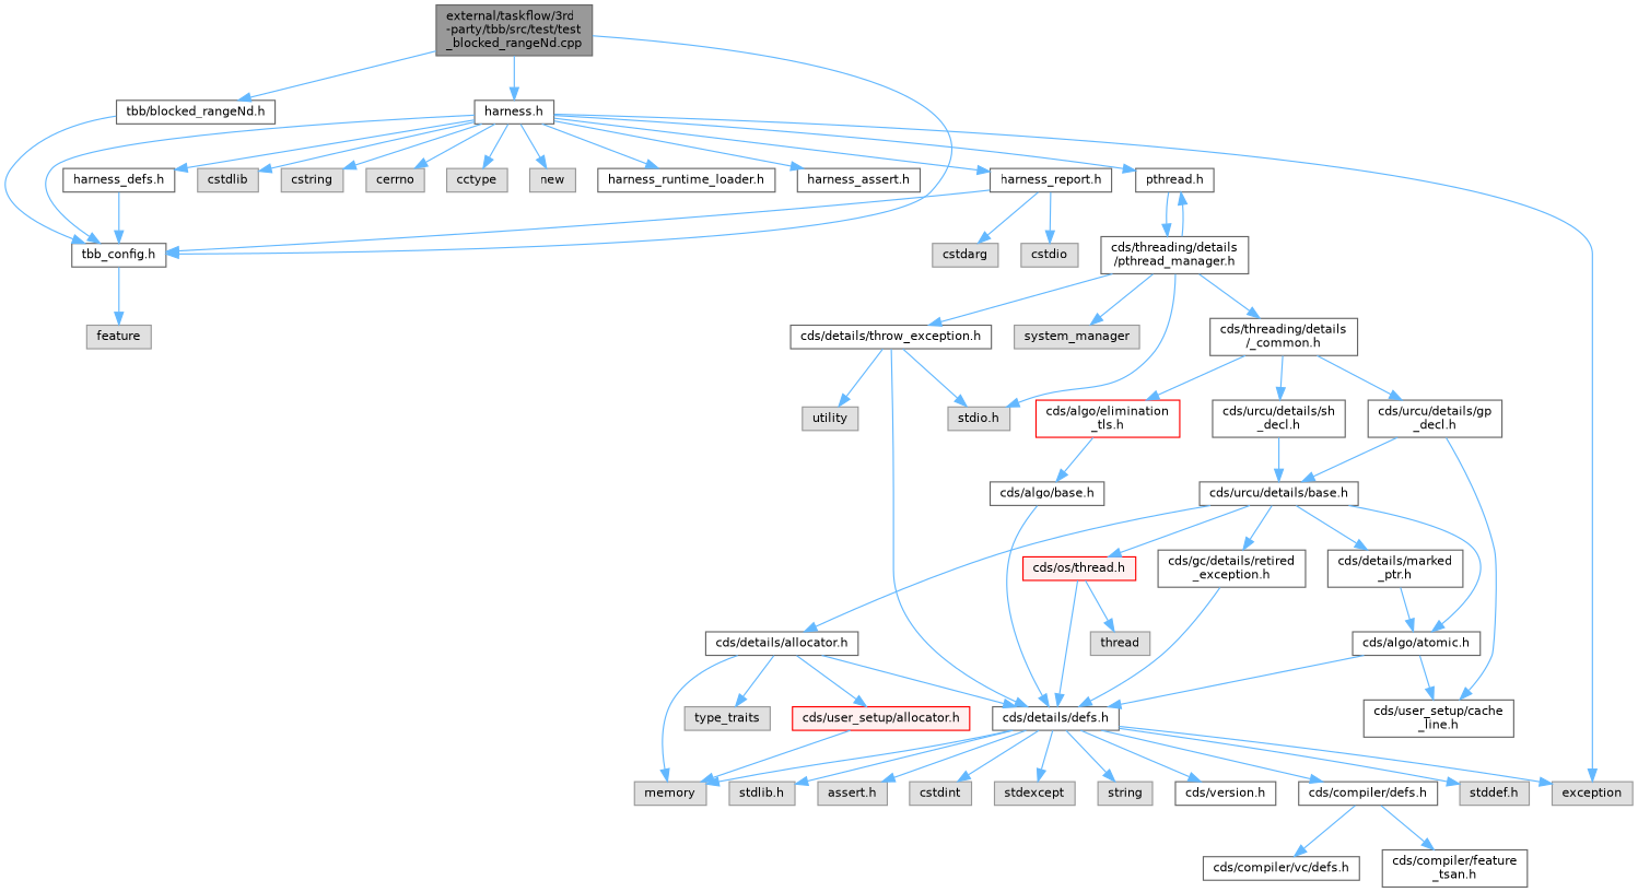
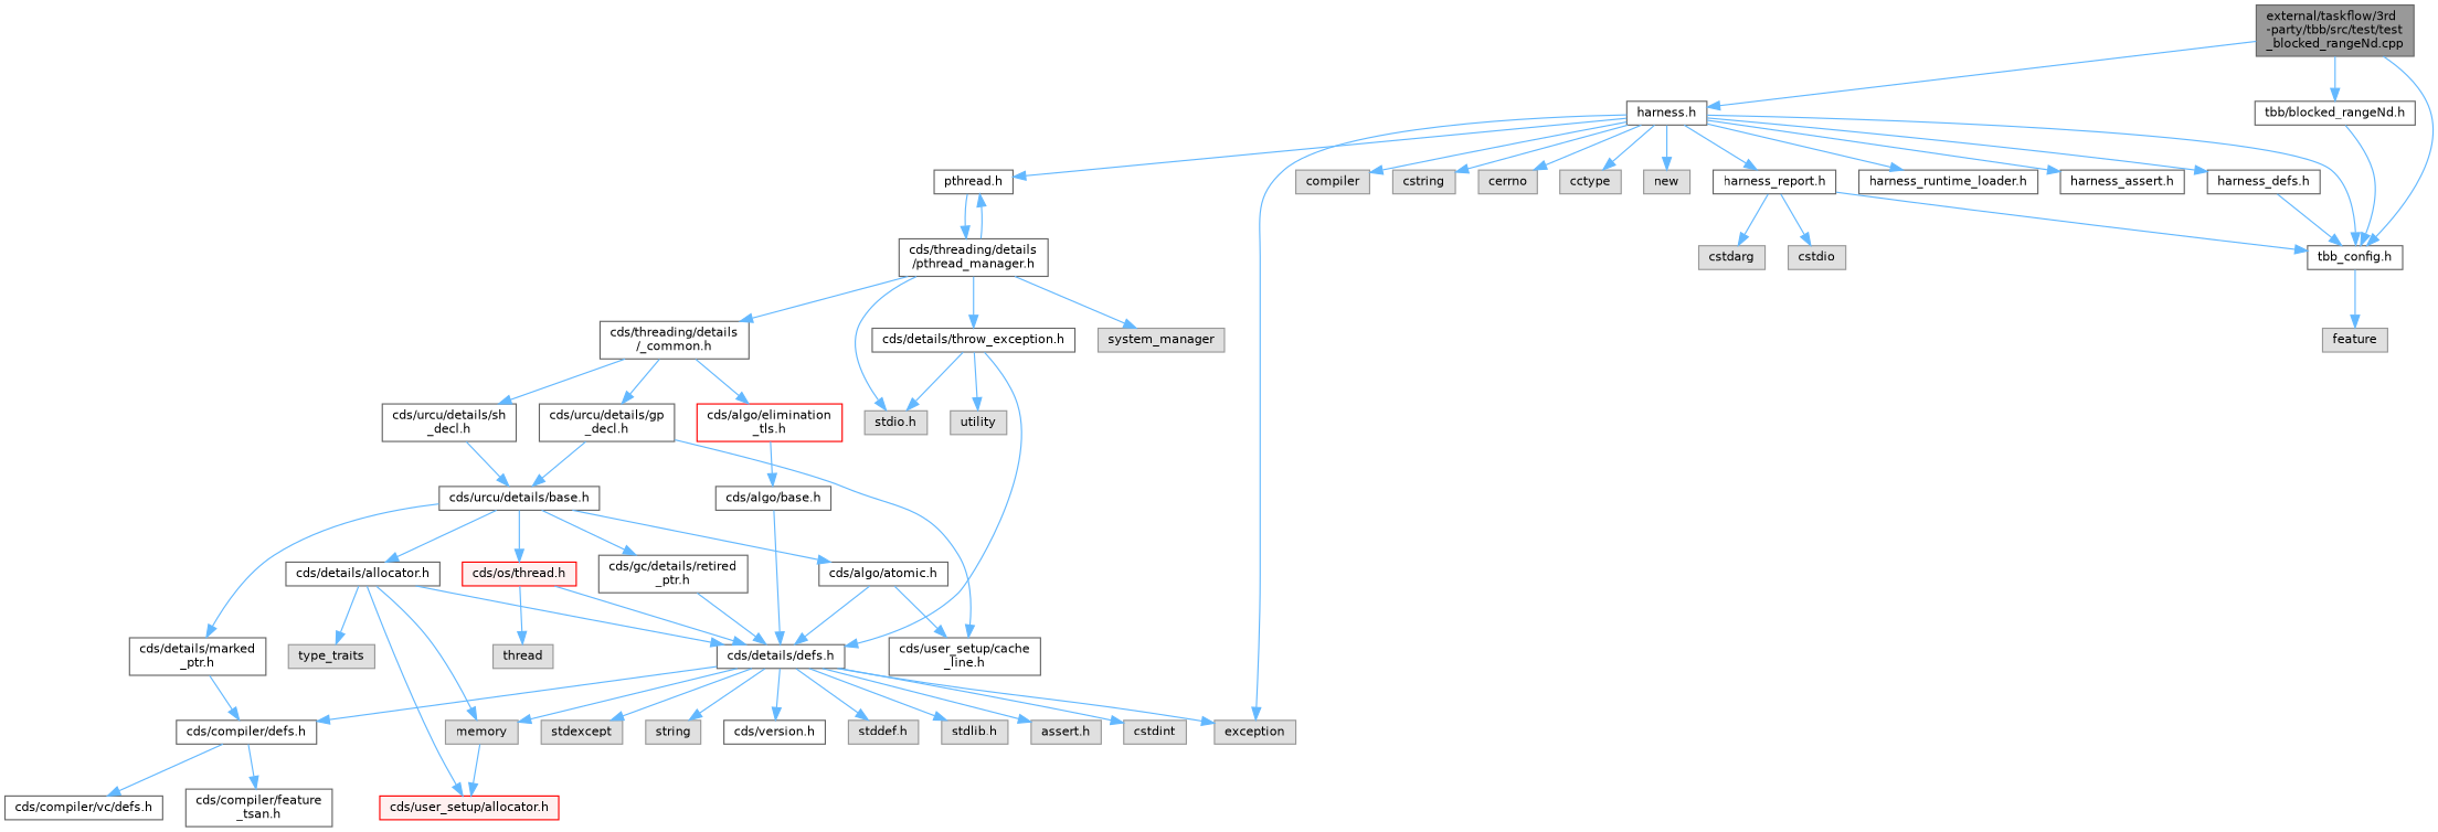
  digraph {
    node [color=grey40 fillcolor=white fontname=Helvetica fontsize=10 shape=box style=filled]
    edge [color=steelblue1 fontname=Helvetica fontsize=10 labelfontname=Helvetica labelfontsize=10 style=solid]
    n1 [color=gray40 fillcolor=grey60 fontcolor=black height=0.2 label="external/taskflow/3rd\l-party/tbb/src/test/test\l_blocked_rangeNd.cpp" width=0.4]
    n2 [height=0.2 label="tbb/blocked_rangeNd.h" width=0.4]
    n3 [height=0.2 label="tbb_config.h" width=0.4]
    n4 [height=0.2 label="harness.h" width=0.4]
    n5 [color=grey60 fillcolor="#E0E0E0" height=0.2 label=feature width=0.4]
    n6 [height=0.2 label="harness_defs.h" width=0.4]
-   n7 [color=grey60 fillcolor="#E0E0E0" height=0.2 label=cstdlib width=0.4]
+   n7 [color=grey60 fillcolor="#E0E0E0" height=0.2 label=compiler width=0.4]
    n8 [color=grey60 fillcolor="#E0E0E0" height=0.2 label=cstring width=0.4]
    n9 [color=grey60 fillcolor="#E0E0E0" height=0.2 label=cerrno width=0.4]
    n10 [color=grey60 fillcolor="#E0E0E0" height=0.2 label=cctype width=0.4]
    n11 [color=grey60 fillcolor="#E0E0E0" height=0.2 label=new width=0.4]
    n12 [height=0.2 label="pthread.h" width=0.4]
    n13 [color=grey60 fillcolor="#E0E0E0" height=0.2 label=exception width=0.4]
    n14 [height=0.2 label="harness_runtime_loader.h" width=0.4]
    n15 [height=0.2 label="harness_report.h" width=0.4]
    n16 [height=0.2 label="harness_assert.h" width=0.4]
    n17 [height=0.2 label="cds/threading/details\l/pthread_manager.h" width=0.4]
    n18 [color=grey60 fillcolor="#E0E0E0" height=0.2 label=cstdio width=0.4]
    n19 [color=grey60 fillcolor="#E0E0E0" height=0.2 label=cstdarg width=0.4]
    n20 [color=grey60 fillcolor="#E0E0E0" height=0.2 label=system_manager width=0.4]
    n21 [color=grey60 fillcolor="#E0E0E0" height=0.2 label="stdio.h" width=0.4]
    n22 [height=0.2 label="cds/threading/details\l/_common.h" width=0.4]
    n23 [height=0.2 label="cds/details/throw_exception.h" width=0.4]
    n24 [height=0.2 label="cds/urcu/details/gp\l_decl.h" width=0.4]
    n25 [height=0.2 label="cds/urcu/details/sh\l_decl.h" width=0.4]
    n26 [color=red height=0.2 label="cds/algo/elimination\l_tls.h" width=0.4]
    n27 [height=0.2 label="cds/details/defs.h" width=0.4]
    n28 [color=grey60 fillcolor="#E0E0E0" height=0.2 label=utility width=0.4]
    n29 [height=0.2 label="cds/urcu/details/base.h" width=0.4]
    n30 [height=0.2 label="cds/user_setup/cache\l_line.h" width=0.4]
    n31 [height=0.2 label="cds/algo/base.h" width=0.4]
    n32 [height=0.2 label="cds/algo/atomic.h" width=0.4]
-   n33 [height=0.2 label="cds/gc/details/retired\l_exception.h" width=0.4]
+   n33 [height=0.2 label="cds/gc/details/retired\l_ptr.h" width=0.4]
    n34 [height=0.2 label="cds/details/allocator.h" width=0.4]
    n35 [color=red fillcolor="#FFF0F0" height=0.2 label="cds/os/thread.h" width=0.4]
    n36 [height=0.2 label="cds/details/marked\l_ptr.h" width=0.4]
    n37 [color=grey60 fillcolor="#E0E0E0" height=0.2 label=memory width=0.4]
    n38 [color=grey60 fillcolor="#E0E0E0" height=0.2 label=type_traits width=0.4]
    n39 [color=red fillcolor="#FFF0F0" height=0.2 label="cds/user_setup/allocator.h" width=0.4]
    n40 [color=grey60 fillcolor="#E0E0E0" height=0.2 label=thread width=0.4]
    n41 [color=grey60 fillcolor="#E0E0E0" height=0.2 label="stddef.h" width=0.4]
    n42 [color=grey60 fillcolor="#E0E0E0" height=0.2 label="stdlib.h" width=0.4]
    n43 [color=grey60 fillcolor="#E0E0E0" height=0.2 label="assert.h" width=0.4]
    n44 [color=grey60 fillcolor="#E0E0E0" height=0.2 label=cstdint width=0.4]
    n45 [color=grey60 fillcolor="#E0E0E0" height=0.2 label=stdexcept width=0.4]
    n46 [color=grey60 fillcolor="#E0E0E0" height=0.2 label=string width=0.4]
    n47 [height=0.2 label="cds/version.h" width=0.4]
    n48 [height=0.2 label="cds/compiler/defs.h" width=0.4]
    n49 [height=0.2 label="cds/compiler/vc/defs.h" width=0.4]
    n50 [height=0.2 label="cds/compiler/feature\l_tsan.h" width=0.4]
    n1 -> n2
    n1 -> n3
    n1 -> n4
    n2 -> n3
    n3 -> n5
    n4 -> n3
    n4 -> n6
    n4 -> n7
    n4 -> n8
    n4 -> n9
    n4 -> n10
    n4 -> n11
    n4 -> n12
    n4 -> n13
    n4 -> n14
    n4 -> n15
    n4 -> n16
    n6 -> n3
    n12 -> n17
    n15 -> n3
    n15 -> n18
    n15 -> n19
    n17 -> n12
    n17 -> n20
    n17 -> n21
    n17 -> n22
    n17 -> n23
    n22 -> n24
    n22 -> n25
    n22 -> n26
    n23 -> n21
    n23 -> n27
    n23 -> n28
    n24 -> n29
    n24 -> n30
    n25 -> n29
    n26 -> n31
    n27 -> n13
    n27 -> n37
    n27 -> n41
    n27 -> n42
    n27 -> n43
    n27 -> n44
    n27 -> n45
    n27 -> n46
    n27 -> n47
    n27 -> n48
    n29 -> n32
    n29 -> n33
    n29 -> n34
    n29 -> n35
    n29 -> n36
    n31 -> n27
    n32 -> n27
    n32 -> n30
    n33 -> n27
    n34 -> n27
    n34 -> n37
    n34 -> n38
    n34 -> n39
    n35 -> n27
    n35 -> n40
-   n36 -> n32
-   n39 -> n37
+   n36 -> n48
+   n37 -> n39
    n48 -> n49
    n48 -> n50
  }
